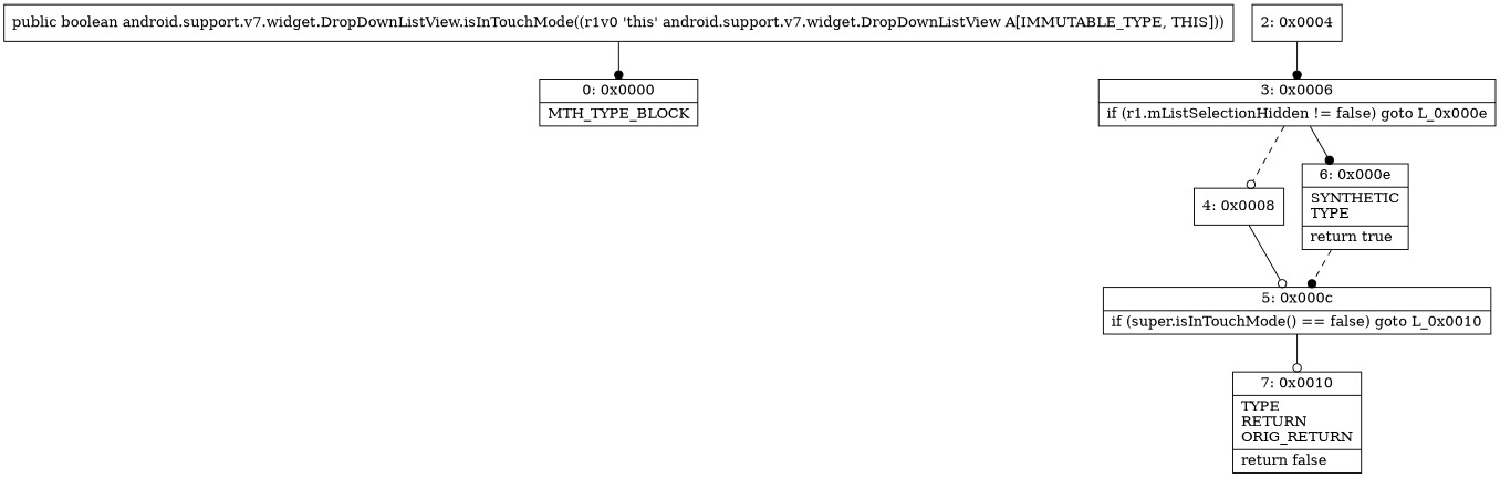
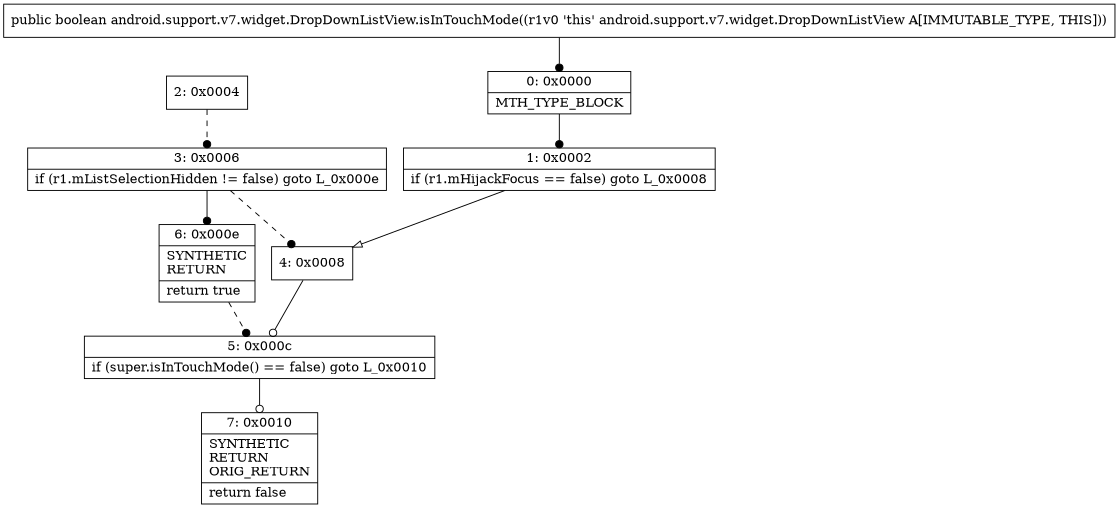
  digraph {
    fontname="DejaVu Serif"
    node [fontname="DejaVu Serif" shape=record]
    edge [arrowhead=dot fontname="DejaVu Serif"]
    n1 [label="{0\:\ 0x0000|MTH_TYPE_BLOCK\l}"]
+   n2 [label="{1\:\ 0x0002|if (r1.mHijackFocus == false) goto L_0x0008\l}"]
    n3 [label="{4\:\ 0x0008}"]
    n4 [label="{2\:\ 0x0004}"]
    n5 [label="{3\:\ 0x0006|if (r1.mListSelectionHidden != false) goto L_0x000e\l}"]
    n6 [label="{5\:\ 0x000c|if (super.isInTouchMode() == false) goto L_0x0010\l}"]
-   n7 [label="{6\:\ 0x000e|SYNTHETIC\lTYPE\l|return true\l}"]
-   n8 [label="{7\:\ 0x0010|TYPE\lRETURN\lORIG_RETURN\l|return false\l}"]
+   n7 [label="{6\:\ 0x000e|SYNTHETIC\lRETURN\l|return true\l}"]
+   n8 [label="{7\:\ 0x0010|SYNTHETIC\lRETURN\lORIG_RETURN\l|return false\l}"]
    n9 [label="{public boolean android.support.v7.widget.DropDownListView.isInTouchMode((r1v0 'this' android.support.v7.widget.DropDownListView A[IMMUTABLE_TYPE, THIS])) }"]
+   n1 -> n2
+   n2 -> n3 [arrowhead=onormal]
    n3 -> n6 [arrowhead=odot]
-   n4 -> n5
-   n5 -> n3 [arrowhead=odot style=dashed]
+   n4 -> n5 [style=dashed]
+   n5 -> n3 [style=dashed]
    n5 -> n7
    n6 -> n8 [arrowhead=odot]
    n7 -> n6 [style=dashed]
    n9 -> n1
  }
